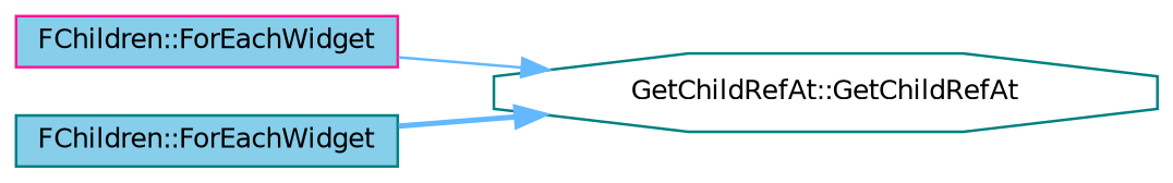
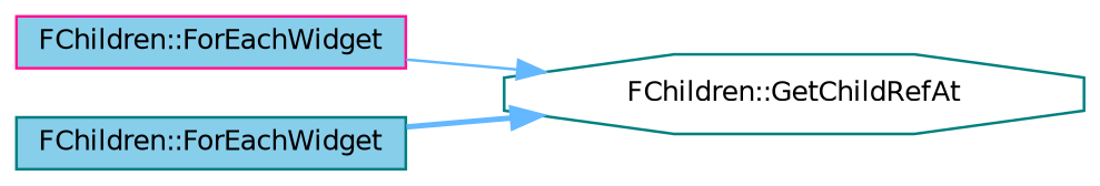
  digraph {
    rankdir=RL
    node [color=teal fillcolor=skyblue fontname=Helvetica fontsize=10 shape=box style=filled]
    edge [color=steelblue1 dir=back fontname=Helvetica fontsize=10 labelfontname=Helvetica labelfontsize=10]
-   n1 [fillcolor=white fontcolor=black height=0.2 label="GetChildRefAt::GetChildRefAt" shape=octagon width=0.4]
+   n1 [fillcolor=white fontcolor=black height=0.2 label="FChildren::GetChildRefAt" shape=octagon width=0.4]
    n2 [color=deeppink height=0.2 label="FChildren::ForEachWidget" width=0.4]
    n3 [height=0.2 label="FChildren::ForEachWidget" width=0.4]
    n1 -> n2 [style=solid]
    n1 -> n3 [style=bold]
  }
